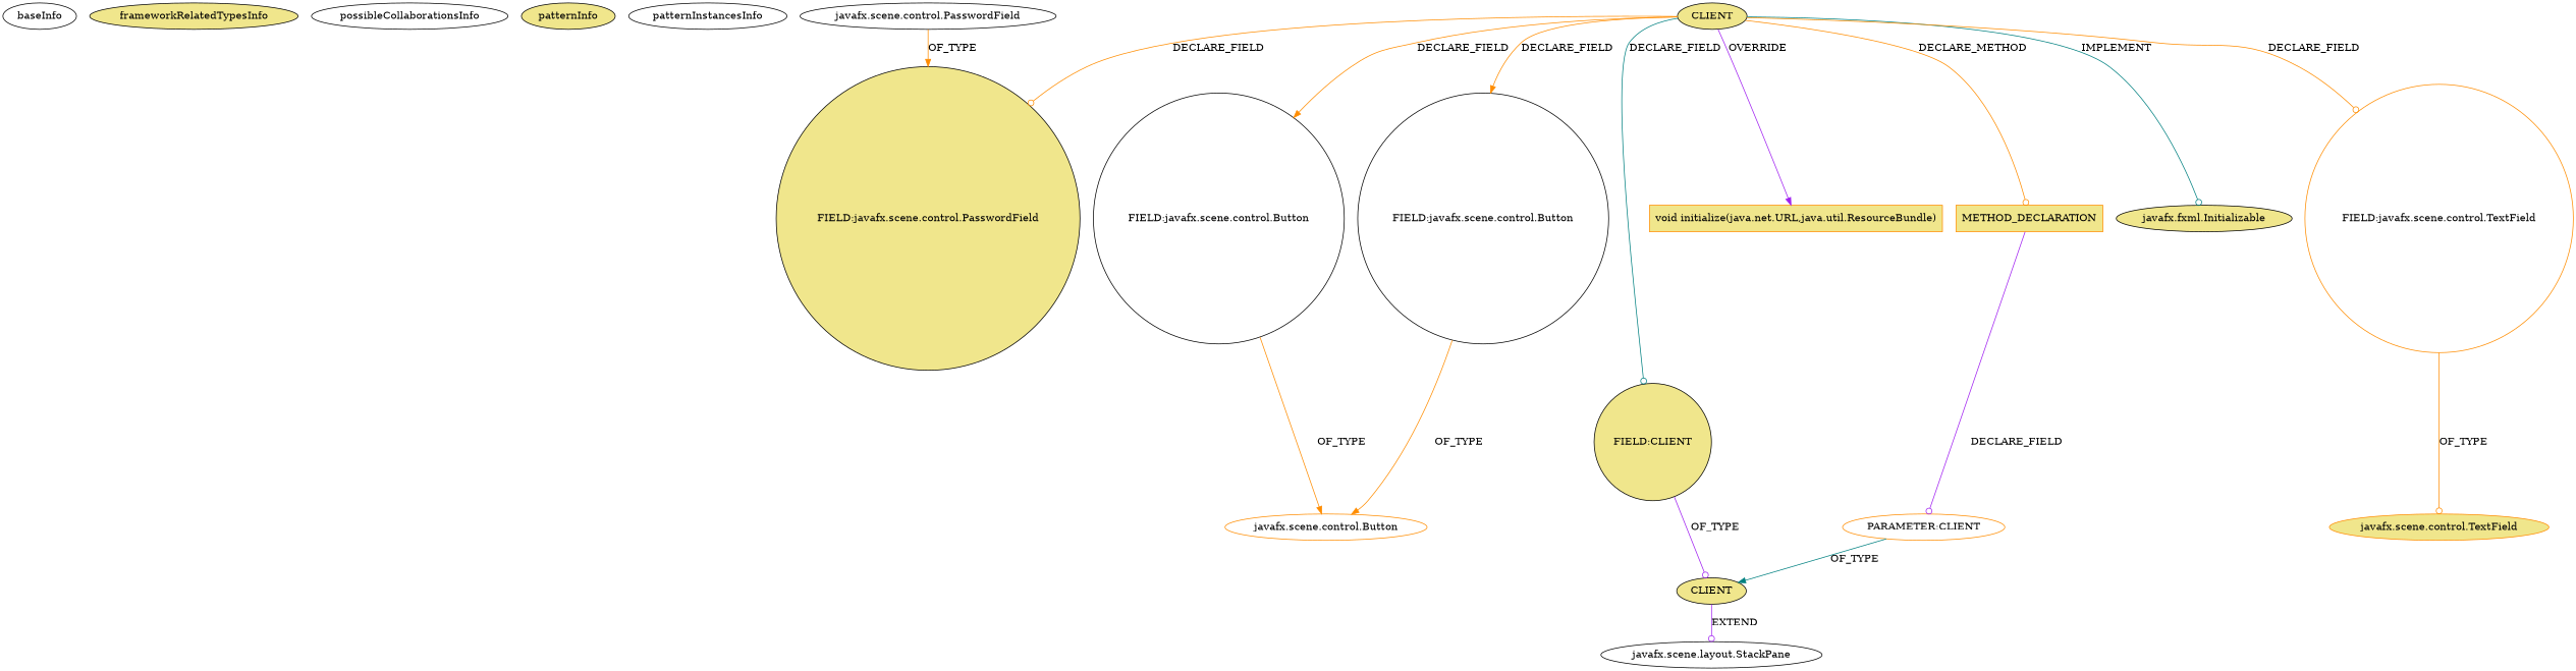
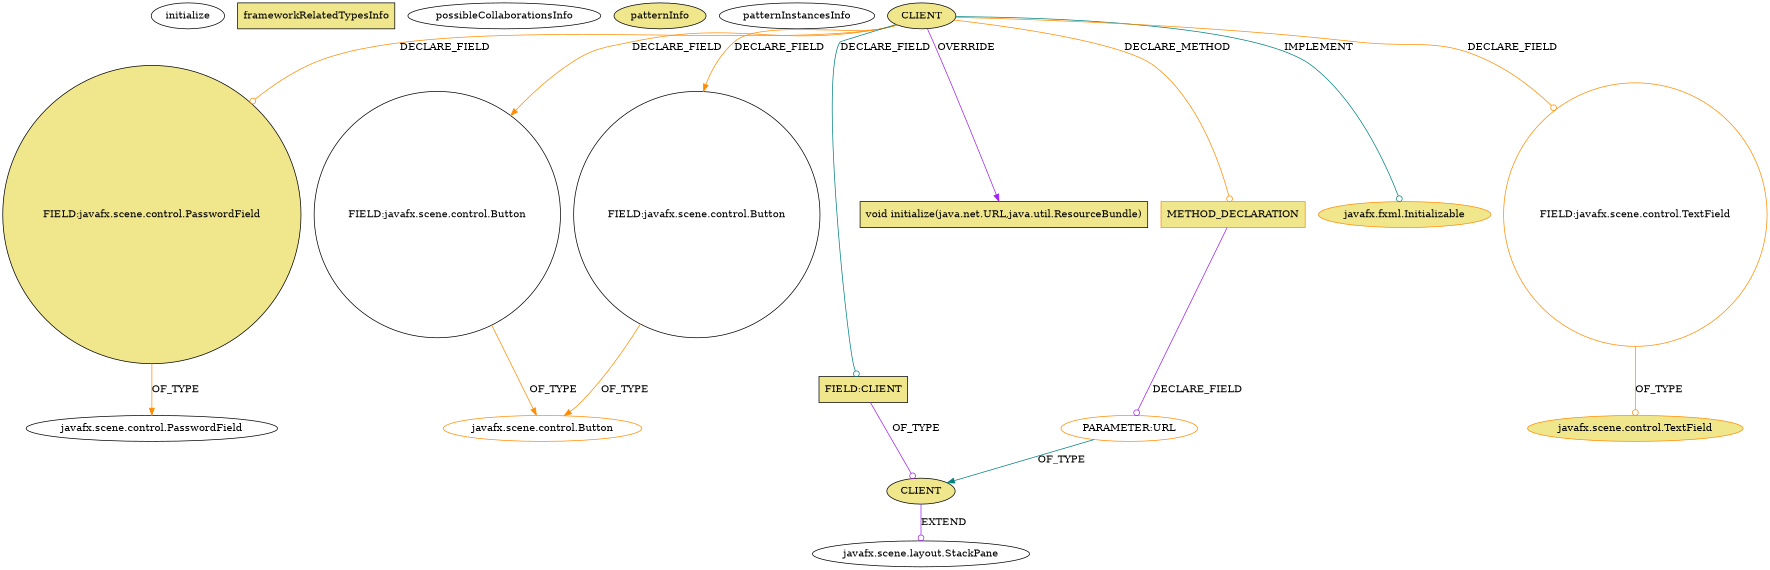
  digraph {
    node [color=black fillcolor=white style=filled isFrameworkType=false]
    edge [arrowhead=odot color=darkorange]
-   baseInfo [category=pattern graphId=2138 isAnonymous=false possibleRelation=true isFrameworkType=""]
-   frameworkRelatedTypesInfo [0="javafx.fxml.Initializable" fillcolor=khaki isFrameworkType=""]
+   baseInfo [category=pattern graphId=2138 isAnonymous=false possibleRelation=true label=initialize isFrameworkType=""]
+   frameworkRelatedTypesInfo [0="javafx.fxml.Initializable" fillcolor=khaki shape=box isFrameworkType=""]
    possibleCollaborationsInfo [0="2138~PARAMETER_TYPE_DECLARATION-CLIENT_METHOD_DECLARATION-FIELD_TYPE_DECLARATION-~javafx.fxml.Initializable ~javafx.scene.layout.StackPane ~false~false" isFrameworkType=""]
    patternInfo [fillcolor=khaki frequency=2.0 patternRootClient=0 isFrameworkType=""]
    patternInstancesInfo [0="mouradsaadi-LO23-IHM~/mouradsaadi-LO23-IHM/LO23-IHM-master/Sudoku-IHM/src/sudoko/ihm/vue/RegisterController.java~RegisterController~3662" 1="mouradsaadi-LO23-IHM~/mouradsaadi-LO23-IHM/LO23-IHM-master/Sudoku-IHM/src/sudoko/ihm/vue/LoginController.java~LoginController~3659" isFrameworkType=""]
    n6 [fillcolor=khaki label="FIELD:javafx.scene.control.PasswordField" shape=circle vertexType=FIELD_DECLARATION]
    n7 [label="javafx.scene.control.PasswordField" vertexType=FRAMEWORK_CLASS_TYPE]
    n8 [fillcolor=khaki label=CLIENT vertexType=ROOT_CLIENT_CLASS_DECLARATION]
    n9 [label="FIELD:javafx.scene.control.Button" shape=circle vertexType=FIELD_DECLARATION]
    n10 [label="FIELD:javafx.scene.control.Button" shape=circle vertexType=FIELD_DECLARATION]
-   n11 [fillcolor=khaki label="FIELD:CLIENT" shape=circle vertexType=FIELD_DECLARATION]
-   n12 [color=darkorange fillcolor=khaki label="void initialize(java.net.URL,java.util.ResourceBundle)" shape=box vertexType=OVERRIDING_METHOD_DECLARATION]
+   n11 [fillcolor=khaki label="FIELD:CLIENT" shape=box vertexType=FIELD_DECLARATION]
+   n12 [fillcolor=khaki label="void initialize(java.net.URL,java.util.ResourceBundle)" shape=box vertexType=OVERRIDING_METHOD_DECLARATION]
    n13 [color=darkorange fillcolor=khaki label=METHOD_DECLARATION shape=box vertexType=CLIENT_METHOD_DECLARATION]
-   n14 [fillcolor=khaki label="javafx.fxml.Initializable" vertexType=FRAMEWORK_INTERFACE_TYPE]
+   n14 [color=darkorange fillcolor=khaki label="javafx.fxml.Initializable" vertexType=FRAMEWORK_INTERFACE_TYPE]
    n15 [color=darkorange label="FIELD:javafx.scene.control.TextField" shape=circle vertexType=FIELD_DECLARATION]
    n16 [color=darkorange label="javafx.scene.control.Button" vertexType=FRAMEWORK_CLASS_TYPE]
    n17 [fillcolor=khaki label=CLIENT vertexType=REFERENCE_CLIENT_CLASS_DECLARATION]
-   n18 [color=darkorange label="PARAMETER:CLIENT" vertexType=PARAMETER_DECLARATION]
+   n18 [color=darkorange label="PARAMETER:URL" vertexType=PARAMETER_DECLARATION]
    n19 [color=darkorange fillcolor=khaki label="javafx.scene.control.TextField" vertexType=FRAMEWORK_CLASS_TYPE]
    n20 [label="javafx.scene.layout.StackPane" vertexType=FRAMEWORK_CLASS_TYPE]
-   n7 -> n6 [arrowhead=normal label=OF_TYPE]
+   n6 -> n7 [arrowhead=normal label=OF_TYPE]
    n8 -> n6 [label=DECLARE_FIELD]
    n8 -> n9 [arrowhead=normal label=DECLARE_FIELD]
    n8 -> n10 [arrowhead=normal label=DECLARE_FIELD]
    n8 -> n11 [color=teal label=DECLARE_FIELD]
    n8 -> n12 [arrowhead=normal color=purple label=OVERRIDE]
    n8 -> n13 [label=DECLARE_METHOD]
    n8 -> n14 [color=teal label=IMPLEMENT]
    n8 -> n15 [label=DECLARE_FIELD]
    n9 -> n16 [arrowhead=normal label=OF_TYPE]
    n10 -> n16 [arrowhead=normal label=OF_TYPE]
    n11 -> n17 [color=purple label=OF_TYPE]
    n13 -> n18 [color=purple label=DECLARE_FIELD]
    n15 -> n19 [label=OF_TYPE]
    n17 -> n20 [color=purple label=EXTEND]
    n18 -> n17 [arrowhead=normal color=teal label=OF_TYPE]
  }
